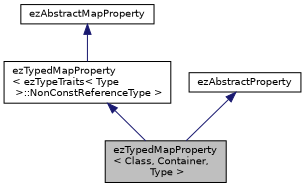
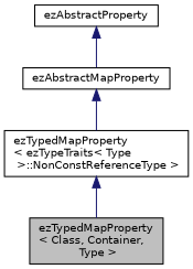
  digraph {
    node [color=black fillcolor=white fontname=Helvetica fontsize=10 shape=record style=filled]
    edge [color=midnightblue dir=back fontname=Helvetica fontsize=10 labelfontname=Helvetica labelfontsize=10 style=solid]
    n1 [fillcolor=grey75 fontcolor=black height=0.2 label="ezTypedMapProperty\l\< Class, Container,\l Type \>" width=0.4]
    n2 [height=0.2 label="ezTypedMapProperty\l\< ezTypeTraits\< Type\l \>::NonConstReferenceType \>" width=0.4]
    n3 [height=0.2 label=ezAbstractMapProperty width=0.4]
    n4 [height=0.2 label=ezAbstractProperty width=0.4]
    n2 -> n1
    n3 -> n2
-   n4 -> n1
+   n4 -> n3
  }
